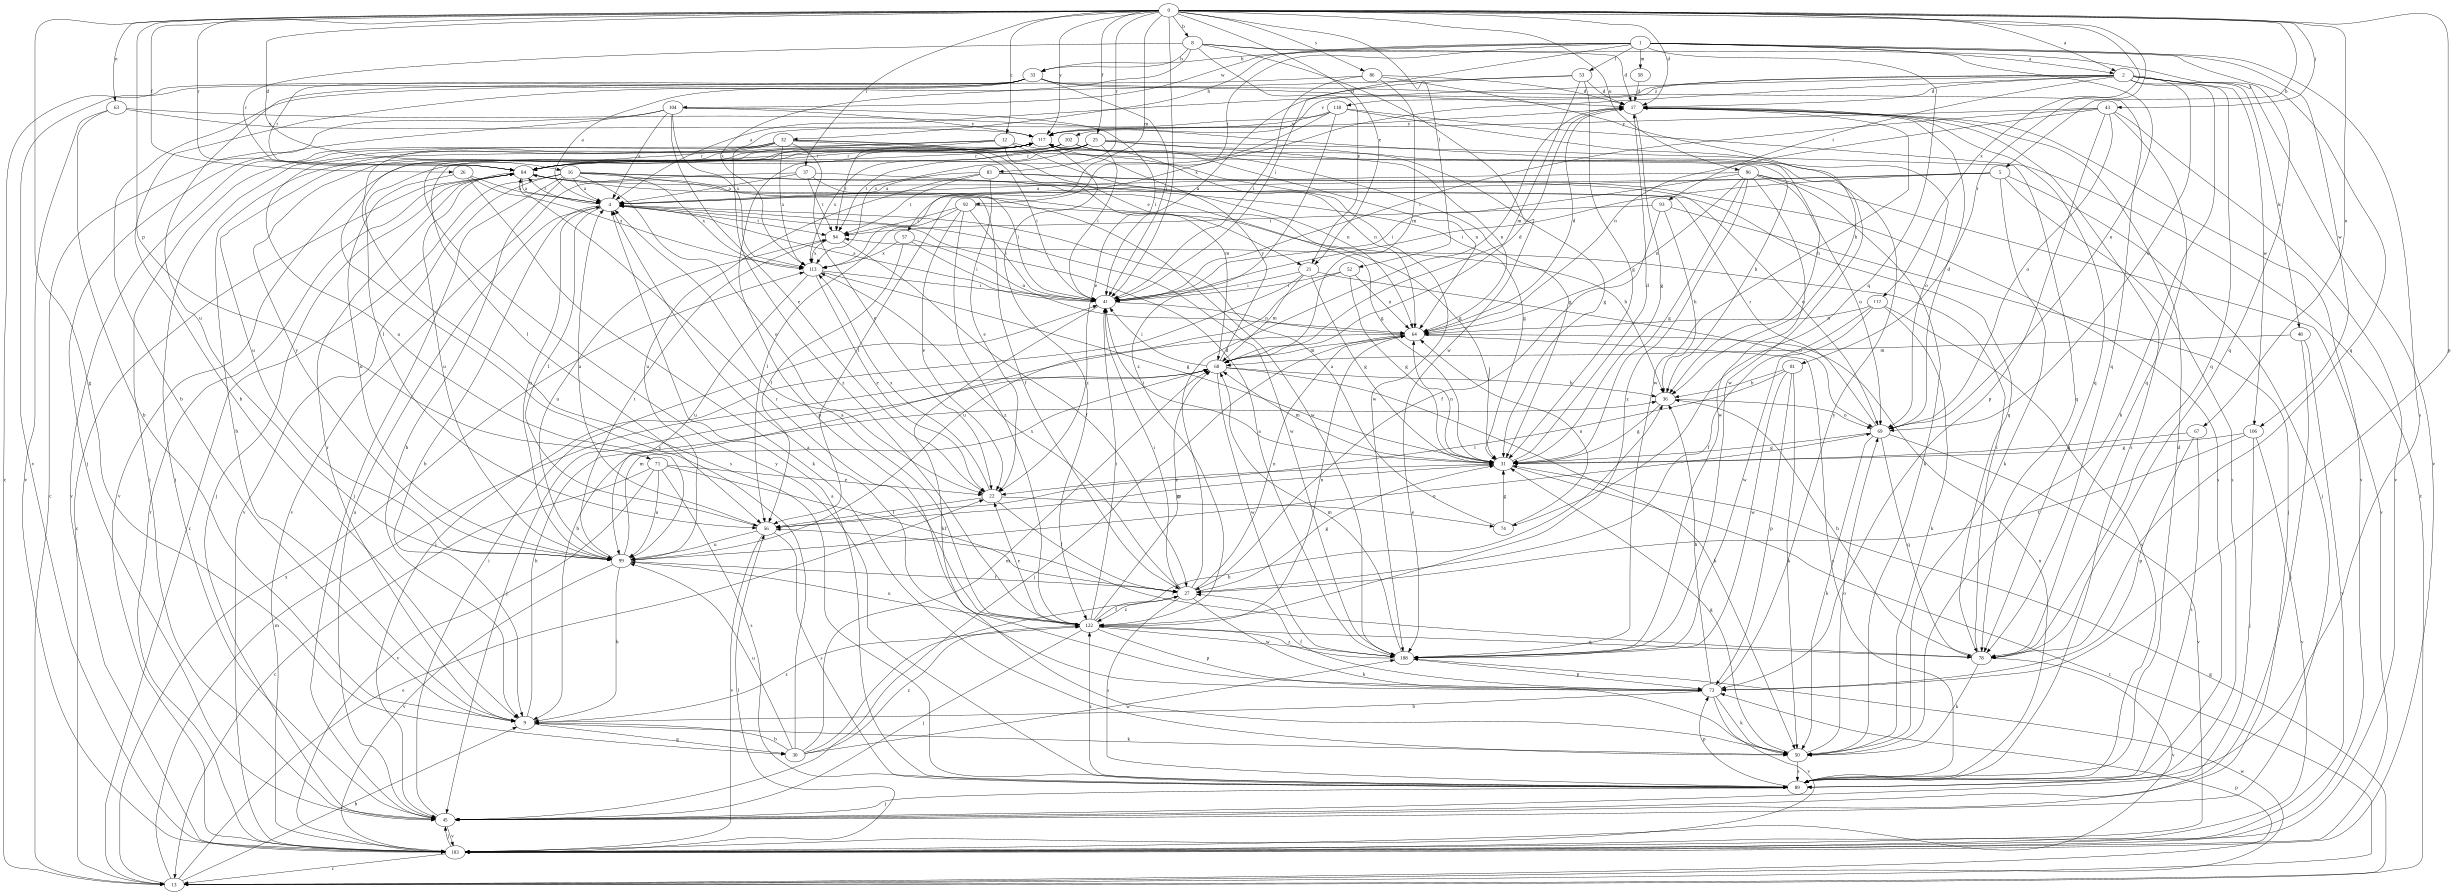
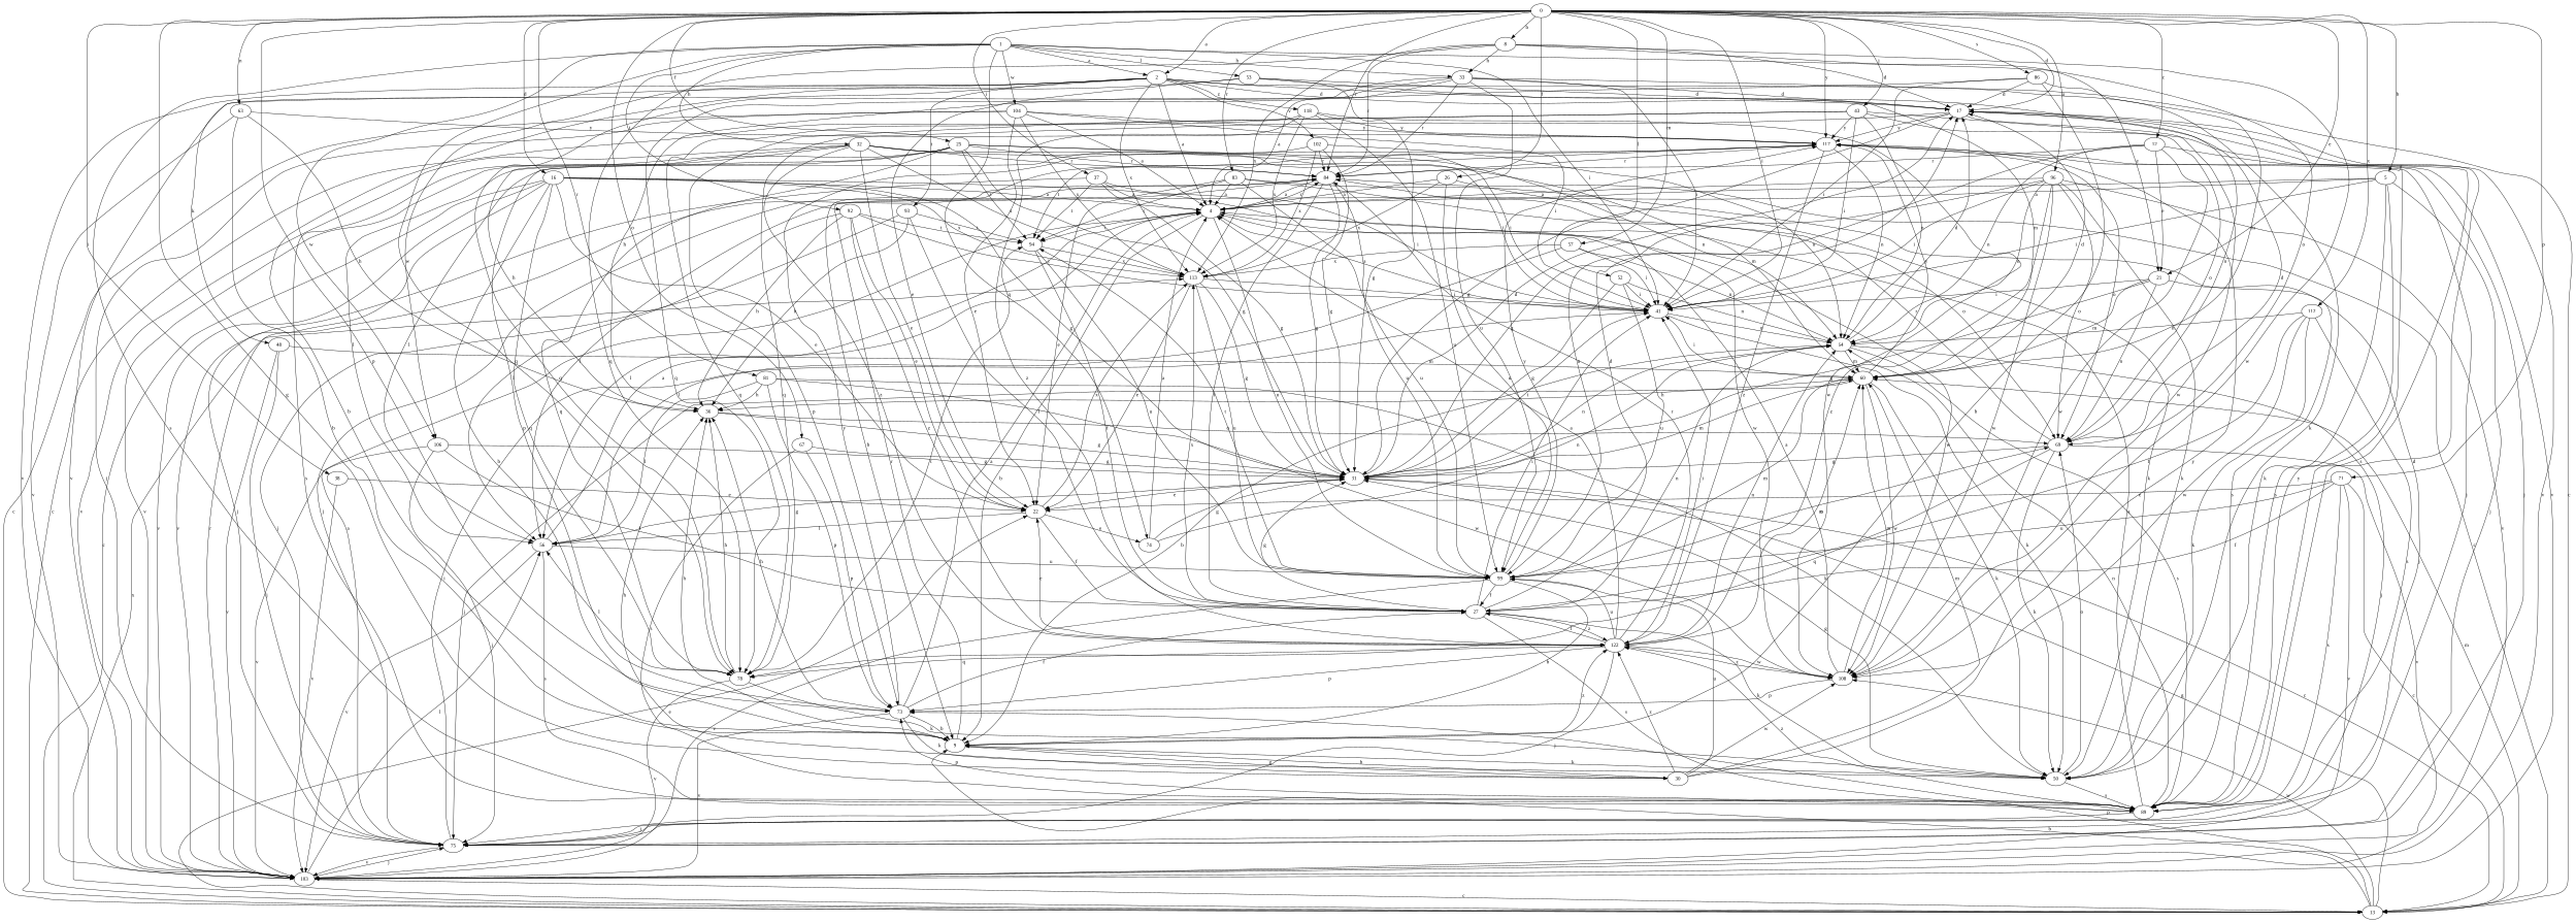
  strict digraph {
    fontname="Liberation Serif"
    node [fontname="Liberation Serif"]
    edge [fontname="Liberation Serif"]
    0
    2
    5
    8
    12
    16
    17
    21
    25
    26
    30
    37
+   38
    41
    43
    52
    57
    63
    67
    71
    73
    81
    83
    84
    86
    96
    112
    117
    69
    78
    106
    4
    48
    50
    93
    102
    103
    113
    118
    89
    56
-   45
+   45 [label=75]
    33
    108
    99
    64
    9
    13
    22
    31
    60
    94
    36
    122
    27
    1
    32
    53
-   58
    74
    92
    104
    0 -> 2 [label=a]
    0 -> 5 [label=b]
    0 -> 8 [label=b]
    0 -> 12 [label=c]
    0 -> 16 [label=d]
    0 -> 17 [label=d]
    0 -> 21 [label=e]
    0 -> 25 [label=f]
    0 -> 26 [label=f]
    0 -> 30 [label=g]
    0 -> 37 [label=i]
+   0 -> 38 [label=i]
    0 -> 41 [label=i]
    0 -> 43 [label=j]
    0 -> 52 [label=l]
    0 -> 57 [label=m]
    0 -> 63 [label=n]
    0 -> 67 [label=o]
    0 -> 71 [label=p]
    0 -> 73 [label=p]
    0 -> 81 [label=r]
    0 -> 83 [label=r]
    0 -> 84 [label=r]
    0 -> 86 [label=s]
    0 -> 96 [label=u]
    0 -> 112 [label=x]
    0 -> 117 [label=y]
    2 -> 17 [label=d]
    2 -> 69 [label=o]
    2 -> 78 [label=q]
    2 -> 106 [label=w]
    2 -> 4 [label=a]
    2 -> 48 [label=k]
    2 -> 50 [label=k]
    2 -> 93 [label=t]
    2 -> 102 [label=v]
    2 -> 103 [label=v]
    2 -> 113 [label=x]
    2 -> 118 [label=z]
    5 -> 41 [label=i]
    5 -> 4 [label=a]
    5 -> 50 [label=k]
    5 -> 89 [label=s]
    5 -> 56 [label=l]
    5 -> 45 [label=j]
    8 -> 17 [label=d]
    8 -> 21 [label=e]
    8 -> 84 [label=r]
    8 -> 78 [label=q]
    8 -> 113 [label=x]
    8 -> 33 [label=h]
    8 -> 108 [label=w]
    12 -> 21 [label=e]
    12 -> 84 [label=r]
    12 -> 45 [label=j]
    12 -> 108 [label=w]
    12 -> 99 [label=u]
    12 -> 64 [label=n]
    16 -> 78 [label=q]
    16 -> 4 [label=a]
    16 -> 103 [label=v]
    16 -> 113 [label=x]
    16 -> 45 [label=j]
    16 -> 108 [label=w]
    16 -> 9 [label=b]
    16 -> 13 [label=c]
    16 -> 22 [label=e]
    16 -> 31 [label=g]
    17 -> 117 [label=y]
    17 -> 78 [label=q]
    17 -> 103 [label=v]
    17 -> 89 [label=s]
    17 -> 108 [label=w]
    17 -> 31 [label=g]
    21 -> 41 [label=i]
    21 -> 69 [label=o]
    21 -> 45 [label=j]
    21 -> 31 [label=g]
    21 -> 60 [label=m]
    25 -> 41 [label=i]
    25 -> 73 [label=p]
    25 -> 84 [label=r]
    25 -> 78 [label=q]
    25 -> 103 [label=v]
    25 -> 56 [label=l]
    25 -> 64 [label=n]
    25 -> 31 [label=g]
    25 -> 94 [label=t]
    26 -> 4 [label=a]
    26 -> 50 [label=k]
    26 -> 113 [label=x]
    26 -> 99 [label=u]
    30 -> 117 [label=y]
    30 -> 108 [label=w]
    30 -> 99 [label=u]
    30 -> 9 [label=b]
    30 -> 60 [label=m]
    30 -> 36 [label=h]
    30 -> 122 [label=z]
    37 -> 41 [label=i]
    37 -> 4 [label=a]
    37 -> 103 [label=v]
    37 -> 31 [label=g]
    37 -> 94 [label=t]
+   38 -> 103 [label=v]
+   38 -> 22 [label=e]
    41 -> 4 [label=a]
    41 -> 50 [label=k]
    41 -> 64 [label=n]
    43 -> 41 [label=i]
    43 -> 73 [label=p]
    43 -> 117 [label=y]
    43 -> 69 [label=o]
    43 -> 78 [label=q]
    43 -> 103 [label=v]
    43 -> 64 [label=n]
    52 -> 41 [label=i]
    52 -> 99 [label=u]
    52 -> 64 [label=n]
    52 -> 31 [label=g]
    57 -> 41 [label=i]
    57 -> 113 [label=x]
    57 -> 56 [label=l]
    57 -> 64 [label=n]
    63 -> 117 [label=y]
    63 -> 103 [label=v]
    63 -> 9 [label=b]
    63 -> 36 [label=h]
    67 -> 73 [label=p]
    67 -> 89 [label=s]
    67 -> 31 [label=g]
    71 -> 103 [label=v]
    71 -> 89 [label=s]
    71 -> 99 [label=u]
    71 -> 13 [label=c]
    71 -> 22 [label=e]
    71 -> 27 [label=f]
    73 -> 117 [label=y]
    73 -> 4 [label=a]
    73 -> 50 [label=k]
    73 -> 103 [label=v]
    73 -> 9 [label=b]
    73 -> 36 [label=h]
    73 -> 27 [label=f]
    81 -> 73 [label=p]
    81 -> 50 [label=k]
    81 -> 56 [label=l]
    81 -> 108 [label=w]
    81 -> 36 [label=h]
    83 -> 69 [label=o]
    83 -> 4 [label=a]
    83 -> 89 [label=s]
    83 -> 99 [label=u]
    83 -> 22 [label=e]
    83 -> 94 [label=t]
    84 -> 4 [label=a]
    84 -> 45 [label=j]
    84 -> 99 [label=u]
    84 -> 13 [label=c]
    84 -> 31 [label=g]
    84 -> 27 [label=f]
    86 -> 17 [label=d]
    86 -> 41 [label=i]
    86 -> 9 [label=b]
    86 -> 60 [label=m]
    86 -> 36 [label=h]
    96 -> 41 [label=i]
    96 -> 69 [label=o]
    96 -> 4 [label=a]
    96 -> 50 [label=k]
    96 -> 103 [label=v]
    96 -> 108 [label=w]
    96 -> 64 [label=n]
    96 -> 31 [label=g]
    96 -> 122 [label=z]
    112 -> 50 [label=k]
    112 -> 89 [label=s]
    112 -> 108 [label=w]
    112 -> 64 [label=n]
    112 -> 27 [label=f]
    117 -> 84 [label=r]
    117 -> 69 [label=o]
    117 -> 45 [label=j]
    117 -> 64 [label=n]
    117 -> 9 [label=b]
    117 -> 94 [label=t]
    117 -> 122 [label=z]
    69 -> 17 [label=d]
    69 -> 84 [label=r]
    69 -> 78 [label=q]
    69 -> 50 [label=k]
    69 -> 103 [label=v]
    69 -> 31 [label=g]
    78 -> 50 [label=k]
    78 -> 103 [label=v]
    78 -> 56 [label=l]
    78 -> 94 [label=t]
    78 -> 36 [label=h]
    106 -> 103 [label=v]
    106 -> 45 [label=j]
    106 -> 31 [label=g]
    106 -> 27 [label=f]
    4 -> 84 [label=r]
    4 -> 56 [label=l]
    4 -> 108 [label=w]
    4 -> 99 [label=u]
    4 -> 9 [label=b]
    4 -> 94 [label=t]
    48 -> 103 [label=v]
    48 -> 45 [label=j]
    48 -> 60 [label=m]
    50 -> 69 [label=o]
    50 -> 89 [label=s]
    50 -> 31 [label=g]
    93 -> 45 [label=j]
    93 -> 94 [label=t]
    93 -> 36 [label=h]
    93 -> 27 [label=f]
    102 -> 84 [label=r]
    102 -> 113 [label=x]
    102 -> 56 [label=l]
    102 -> 64 [label=n]
    102 -> 31 [label=g]
    103 -> 84 [label=r]
    103 -> 56 [label=l]
    103 -> 45 [label=j]
    103 -> 13 [label=c]
    113 -> 41 [label=i]
    113 -> 99 [label=u]
    113 -> 22 [label=e]
    113 -> 31 [label=g]
    118 -> 117 [label=y]
    118 -> 113 [label=x]
    118 -> 108 [label=w]
    118 -> 99 [label=u]
    118 -> 13 [label=c]
    118 -> 122 [label=z]
    89 -> 17 [label=d]
    89 -> 73 [label=p]
    89 -> 117 [label=y]
    89 -> 4 [label=a]
    89 -> 45 [label=j]
    89 -> 64 [label=n]
    89 -> 122 [label=z]
    56 -> 4 [label=a]
    56 -> 103 [label=v]
    56 -> 89 [label=s]
    56 -> 99 [label=u]
    56 -> 31 [label=g]
    45 -> 41 [label=i]
    45 -> 4 [label=a]
    45 -> 103 [label=v]
    33 -> 17 [label=d]
    33 -> 41 [label=i]
    33 -> 84 [label=r]
    33 -> 78 [label=q]
    33 -> 4 [label=a]
    33 -> 103 [label=v]
    33 -> 99 [label=u]
    33 -> 13 [label=c]
    108 -> 73 [label=p]
    108 -> 4 [label=a]
    108 -> 60 [label=m]
    108 -> 122 [label=z]
    99 -> 117 [label=y]
    99 -> 69 [label=o]
    99 -> 103 [label=v]
    99 -> 9 [label=b]
    99 -> 60 [label=m]
    99 -> 94 [label=t]
    99 -> 27 [label=f]
    64 -> 17 [label=d]
    64 -> 89 [label=s]
    64 -> 45 [label=j]
    64 -> 9 [label=b]
    64 -> 60 [label=m]
    9 -> 30 [label=g]
    9 -> 84 [label=r]
    9 -> 50 [label=k]
    9 -> 36 [label=h]
    9 -> 122 [label=z]
    13 -> 73 [label=p]
    13 -> 113 [label=x]
    13 -> 108 [label=w]
    13 -> 9 [label=b]
    13 -> 22 [label=e]
    13 -> 31 [label=g]
    13 -> 60 [label=m]
    22 -> 113 [label=x]
    22 -> 56 [label=l]
    22 -> 27 [label=f]
    22 -> 74 [label=e]
    31 -> 17 [label=d]
    31 -> 41 [label=i]
    31 -> 64 [label=n]
    31 -> 13 [label=c]
    31 -> 22 [label=e]
    31 -> 60 [label=m]
    60 -> 17 [label=d]
    60 -> 41 [label=i]
    60 -> 117 [label=y]
    60 -> 50 [label=k]
    60 -> 45 [label=j]
    60 -> 108 [label=w]
    60 -> 36 [label=h]
    94 -> 113 [label=x]
    94 -> 99 [label=u]
    94 -> 27 [label=f]
    36 -> 69 [label=o]
    36 -> 31 [label=g]
    122 -> 41 [label=i]
    122 -> 73 [label=p]
    122 -> 84 [label=r]
    122 -> 78 [label=q]
    122 -> 4 [label=a]
    122 -> 45 [label=j]
    122 -> 108 [label=w]
    122 -> 99 [label=u]
    122 -> 64 [label=n]
    122 -> 22 [label=e]
    122 -> 60 [label=m]
    122 -> 27 [label=f]
    27 -> 17 [label=d]
    27 -> 41 [label=i]
    27 -> 50 [label=k]
    27 -> 113 [label=x]
    27 -> 89 [label=s]
    27 -> 64 [label=n]
    27 -> 31 [label=g]
    27 -> 122 [label=z]
    1 -> 2 [label=a]
    1 -> 41 [label=i]
    1 -> 69 [label=o]
    1 -> 78 [label=q]
    1 -> 106 [label=w]
    1 -> 89 [label=s]
    1 -> 33 [label=h]
    1 -> 32 [label=h]
    1 -> 53 [label=l]
-   1 -> 58 [label=m]
    1 -> 74 [label=q]
    1 -> 92 [label=t]
    1 -> 104 [label=w]
    32 -> 41 [label=i]
    32 -> 84 [label=r]
    32 -> 103 [label=v]
    32 -> 113 [label=x]
    32 -> 89 [label=s]
    32 -> 22 [label=e]
    32 -> 60 [label=m]
    32 -> 36 [label=h]
    32 -> 122 [label=z]
    53 -> 17 [label=d]
    53 -> 9 [label=b]
    53 -> 22 [label=e]
    53 -> 31 [label=g]
    53 -> 60 [label=m]
-   58 -> 17 [label=d]
    74 -> 4 [label=a]
    74 -> 64 [label=n]
    74 -> 31 [label=g]
    92 -> 41 [label=i]
    92 -> 56 [label=l]
    92 -> 22 [label=e]
    92 -> 94 [label=t]
    92 -> 36 [label=h]
    92 -> 122 [label=z]
    104 -> 41 [label=i]
    104 -> 117 [label=y]
    104 -> 4 [label=a]
    104 -> 113 [label=x]
    104 -> 45 [label=j]
    104 -> 13 [label=c]
    104 -> 22 [label=e]
  }
